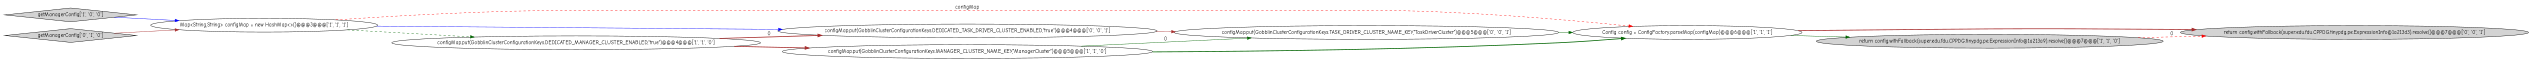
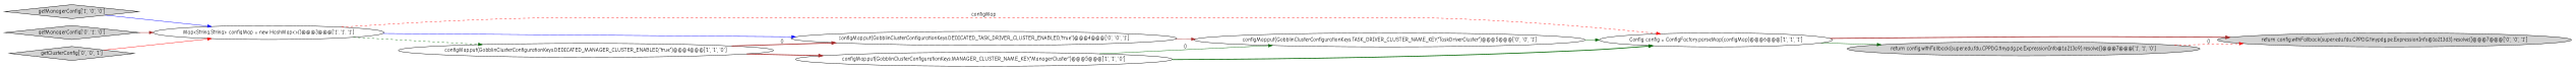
  digraph {
    rankdir=LR
    fontname="Comic Neue"
    node [fillcolor=white shape=ellipse style=filled fontname="Comic Neue"]
    edge [style=solid color=darkgreen fontname="Comic Neue"]
    n1 [fillcolor=lightgray label="getManagerConfig['1', '0', '0']" shape=diamond]
    n2 [label="Map<String,String> configMap = new HashMap<>()@@@3@@@['1', '1', '1']"]
    n3 [label="Config config = ConfigFactory.parseMap(configMap)@@@6@@@['1', '1', '1']"]
    n4 [fillcolor=lightgray label="return config.withFallback(super.edu.fdu.CPPDG.tinypdg.pe.ExpressionInfo@1a213d3).resolve()@@@7@@@['0', '0', '1']"]
    n5 [fillcolor=lightgray label="return config.withFallback(super.edu.fdu.CPPDG.tinypdg.pe.ExpressionInfo@1a213a9).resolve()@@@7@@@['1', '1', '0']"]
    n6 [label="configMap.put(GobblinClusterConfigurationKeys.MANAGER_CLUSTER_NAME_KEY,\"ManagerCluster\")@@@5@@@['1', '1', '0']"]
    n7 [label="configMap.put(GobblinClusterConfigurationKeys.TASK_DRIVER_CLUSTER_NAME_KEY,\"TaskDriverCluster\")@@@5@@@['0', '0', '1']"]
    n8 [label="configMap.put(GobblinClusterConfigurationKeys.DEDICATED_TASK_DRIVER_CLUSTER_ENABLED,\"true\")@@@4@@@['0', '0', '1']"]
    n9 [label="configMap.put(GobblinClusterConfigurationKeys.DEDICATED_MANAGER_CLUSTER_ENABLED,\"true\")@@@4@@@['1', '1', '0']"]
    n10 [fillcolor=lightgray label="getManagerConfig['0', '1', '0']" shape=diamond]
+   n11 [fillcolor=lightgray label="getClusterConfig['0', '0', '1']" shape=diamond]
    n1 -> n2 [color=blue]
    n2 -> n3 [label=configMap style=dashed color=red]
    n2 -> n8 [color=blue]
    n2 -> n9 [style=dashed]
    n3 -> n4 [style=bold color=brown]
    n3 -> n5
    n5 -> n4 [label=0 style=dashed color=red]
    n6 -> n3 [style=bold]
    n6 -> n7 [label=0]
    n7 -> n3
    n8 -> n7 [color=brown]
    n9 -> n6 [style=bold color=brown]
    n9 -> n8 [label=0 style=bold color=brown]
    n10 -> n2 [color=brown]
+   n11 -> n2 [color=red]
  }
